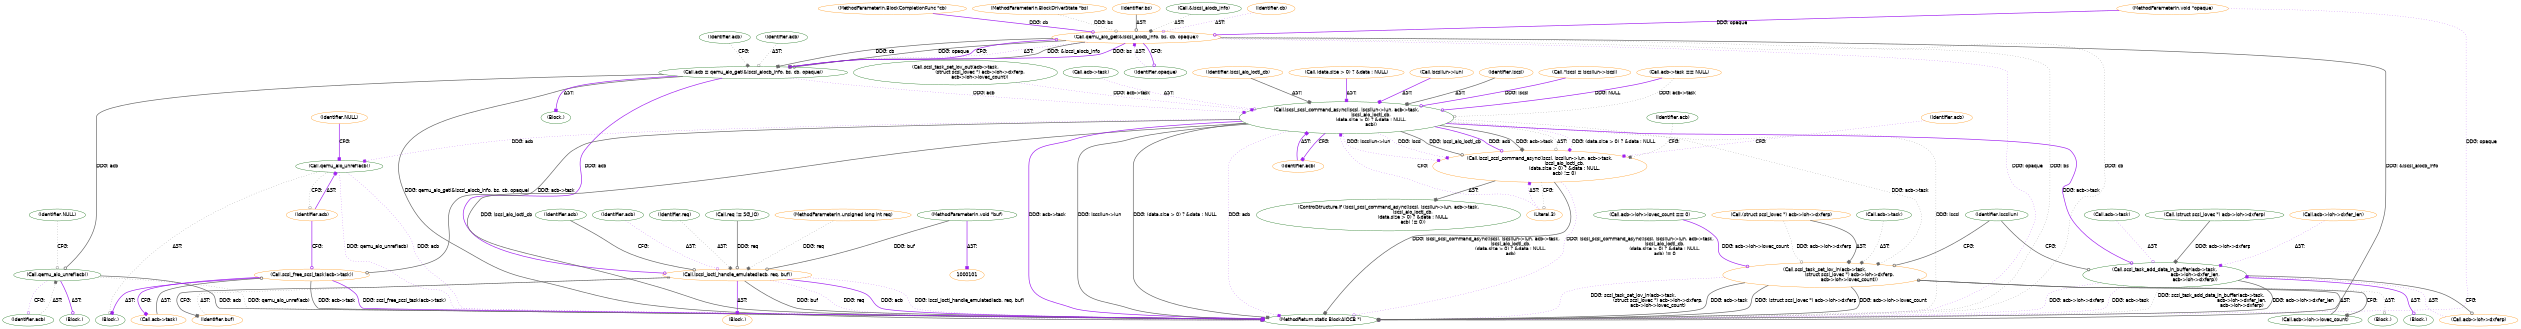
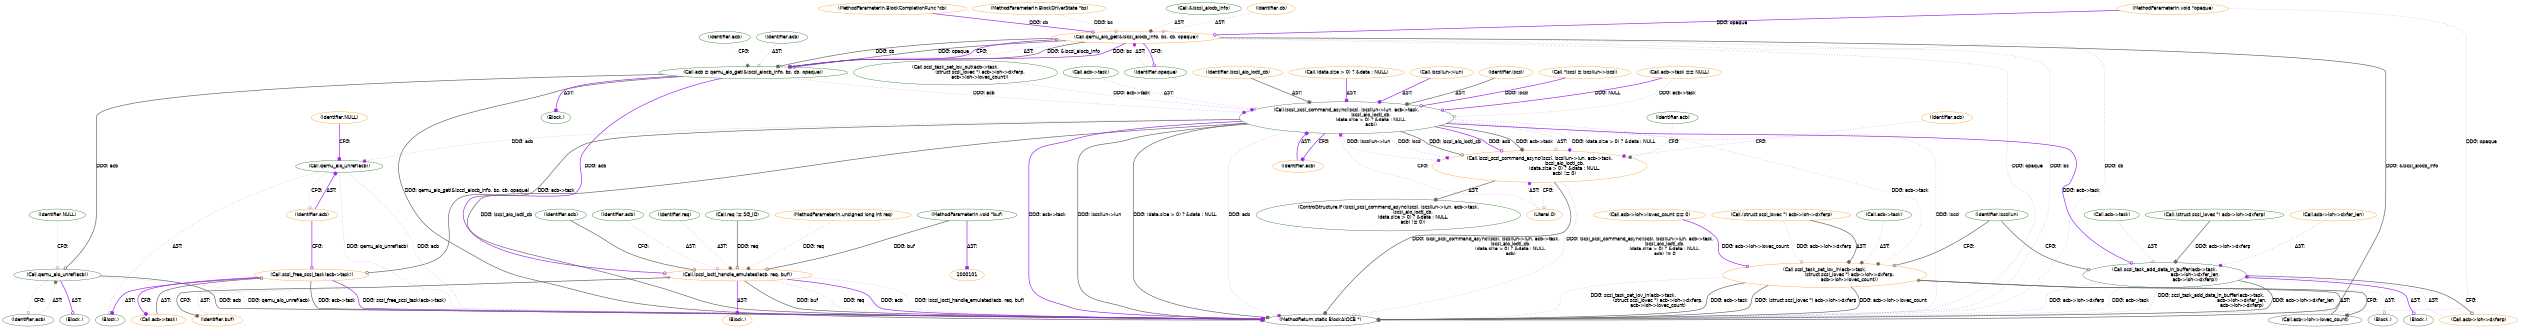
  digraph {
    fontname="DejaVu Sans"
    node [color=darkgreen fontname="DejaVu Sans"]
    edge [arrowhead=odot color=gray40 fontname="DejaVu Sans" style=bold]
    n1 [color=darkorange label="(MethodParameterIn,void *opaque)"]
    n2 [color=darkorange label="(Call,qemu_aio_get(&iscsi_aiocb_info, bs, cb, opaque))"]
    n3 [label="(MethodReturn,static BlockAIOCB *)"]
    n4 [label="(Call,acb = qemu_aio_get(&iscsi_aiocb_info, bs, cb, opaque))"]
    n5 [label="(Identifier,opaque)"]
    n6 [color=darkorange label="(Call,iscsi_ioctl_handle_emulated(acb, req, buf))"]
    n7 [label="(Call,qemu_aio_unref(acb))"]
    n8 [label="(Call,iscsi_scsi_command_async(iscsi, iscsilun->lun, acb->task,\n                                 iscsi_aio_ioctl_cb,\n                                 (data.size > 0) ? &data : NULL,\n                                 acb))"]
    n9 [label="(Block,)"]
    n10 [color=darkorange label="(Block,)"]
    n11 [color=darkorange label="(Identifier,buf)"]
    n12 [label="(Block,)"]
    n13 [label="(Identifier,acb)"]
    n14 [color=darkorange label="(Call,iscsi_scsi_command_async(iscsi, iscsilun->lun, acb->task,\n                                 iscsi_aio_ioctl_cb,\n                                 (data.size > 0) ? &data : NULL,\n                                 acb) != 0)"]
    n15 [color=darkorange label="(Call,scsi_free_scsi_task(acb->task))"]
    n16 [label="(Call,qemu_aio_unref(acb))"]
    n17 [label="(Call,scsi_task_add_data_in_buffer(acb->task,\n                                         acb->ioh->dxfer_len,\n                                         acb->ioh->dxferp))"]
    n18 [color=darkorange label="(Call,scsi_task_set_iov_in(acb->task,\n                                 (struct scsi_iovec *) acb->ioh->dxferp,\n                                 acb->ioh->iovec_count))"]
    n19 [color=darkorange label="(Identifier,acb)"]
-   n20 [color=darkorange label="(Literal,3)"]
+   n20 [color=darkorange label="(Literal,0)"]
    n21 [label="(ControlStructure,if (iscsi_scsi_command_async(iscsi, iscsilun->lun, acb->task,\n                                 iscsi_aio_ioctl_cb,\n                                 (data.size > 0) ? &data : NULL,\n                                 acb) != 0))"]
    n22 [label="(Block,)"]
    n23 [color=darkorange label="(Call,acb->task)"]
    n24 [color=darkorange label="(Identifier,acb)"]
    n25 [label="(Block,)"]
    n26 [color=darkorange label="(Call,acb->ioh->dxferp)"]
    n27 [label="(Call,acb->ioh->iovec_count)"]
    n28 [label="(Block,)"]
    n29 [label="(MethodParameterIn,void *buf)"]
    1000101 [color=darkorange]
    n31 [color=darkorange label="(Identifier,iscsi_aio_ioctl_cb)"]
    n32 [label="(Identifier,iscsilun)"]
    n33 [label="(Call,req != SG_IO)"]
    n34 [color=darkorange label="(Call,(data.size > 0) ? &data : NULL)"]
    n35 [label="(Call,acb->task)"]
-   n36 [label="(Call,acb->ioh->iovec_count == 0)"]
+   n36 [color=darkorange label="(Call,acb->ioh->iovec_count == 0)"]
    n37 [color=darkorange label="(Call,iscsilun->lun)"]
    n38 [label="(Identifier,acb)"]
    n39 [color=darkorange label="(Identifier,iscsi)"]
    n40 [color=darkorange label="(MethodParameterIn,unsigned long int req)"]
    n41 [color=darkorange label="(MethodParameterIn,BlockCompletionFunc *cb)"]
    n42 [label="(Identifier,acb)"]
    n43 [color=darkorange label="(Call,*iscsi = iscsilun->iscsi)"]
    n44 [label="(Identifier,acb)"]
    n45 [color=darkorange label="(Call,(struct scsi_iovec *) acb->ioh->dxferp)"]
    n46 [label="(Identifier,acb)"]
    n47 [color=darkorange label="(Call,acb->task == NULL)"]
    n48 [color=darkorange label="(MethodParameterIn,BlockDriverState *bs)"]
    n49 [color=darkorange label="(Identifier,NULL)"]
    n50 [label="(Identifier,req)"]
-   n51 [color=darkorange label="(Identifier,bs)"]
    n52 [label="(Identifier,acb)"]
    n53 [label="(Call,(struct scsi_iovec *) acb->ioh->dxferp)"]
    n54 [label="(Call,acb->task)"]
    n55 [label="(Call,scsi_task_set_iov_out(acb->task,\n                                 (struct scsi_iovec *) acb->ioh->dxferp,\n                                 acb->ioh->iovec_count))"]
    n56 [color=darkorange label="(Identifier,acb)"]
    n57 [color=darkorange label="(Call,acb->ioh->dxfer_len)"]
    n58 [label="(Call,&iscsi_aiocb_info)"]
    n59 [label="(Call,acb->task)"]
    n60 [color=darkorange label="(Identifier,cb)"]
    n61 [label="(Identifier,NULL)"]
    n1 -> n2 [color=purple label="DDG: opaque"]
    n1 -> n3 [color=purple label="DDG: opaque" style=dotted]
    n2 -> n3 [label="DDG: &iscsi_aiocb_info"]
    n2 -> n3 [arrowhead=box color=purple label="DDG: opaque" style=dotted]
    n2 -> n3 [label="DDG: bs" style=dotted]
    n2 -> n3 [label="DDG: cb" style=dotted]
    n2 -> n4 [color=purple label="AST: " style=dotted]
    n2 -> n4 [arrowhead=box label="DDG: &iscsi_aiocb_info"]
    n2 -> n4 [color=purple label="DDG: bs"]
    n2 -> n4 [arrowhead=box label="DDG: cb"]
    n2 -> n4 [label="DDG: opaque"]
    n2 -> n5 [color=purple label="CFG: "]
    n4 -> n2 [color=purple label="CFG: "]
    n4 -> n3 [arrowhead=box label="DDG: qemu_aio_get(&iscsi_aiocb_info, bs, cb, opaque)"]
    n4 -> n6 [color=purple label="DDG: acb"]
    n4 -> n7 [label="DDG: acb"]
    n4 -> n8 [arrowhead=box color=purple label="DDG: acb" style=dotted]
    n4 -> n9 [arrowhead=box color=purple label="AST: "]
    n5 -> n2 [arrowhead=box color=purple label="AST: " style=dotted]
    n6 -> n3 [label="DDG: buf"]
    n6 -> n3 [arrowhead=box color=purple label="DDG: req" style=dotted]
    n6 -> n3 [arrowhead=box color=purple label="DDG: acb"]
    n6 -> n3 [arrowhead=box color=purple label="DDG: iscsi_ioctl_handle_emulated(acb, req, buf)" style=dotted]
    n6 -> n10 [arrowhead=box color=purple label="AST: "]
    n6 -> n11 [arrowhead=box label="CFG: "]
    n7 -> n3 [label="DDG: acb"]
    n7 -> n3 [arrowhead=box label="DDG: qemu_aio_unref(acb)" style=dotted]
    n7 -> n12 [color=purple label="AST: "]
    n7 -> n13 [color=purple label="CFG: " style=dotted]
    n8 -> n3 [label="DDG: iscsi_aio_ioctl_cb"]
    n8 -> n3 [color=purple label="DDG: acb->task"]
    n8 -> n3 [arrowhead=box label="DDG: iscsilun->lun"]
    n8 -> n3 [arrowhead=box label="DDG: (data.size > 0) ? &data : NULL"]
    n8 -> n3 [arrowhead=box color=purple label="DDG: acb" style=dotted]
    n8 -> n3 [arrowhead=box label="DDG: iscsi" style=dotted]
    n8 -> n14 [label="AST: " style=dotted]
    n8 -> n14 [arrowhead=box color=purple label="DDG: (data.size > 0) ? &data : NULL" style=dotted]
    n8 -> n14 [arrowhead=box color=purple label="DDG: iscsilun->lun" style=dotted]
    n8 -> n14 [arrowhead=box color=purple label="DDG: iscsi" style=dotted]
    n8 -> n14 [label="DDG: iscsi_aio_ioctl_cb"]
    n8 -> n14 [color=purple label="DDG: acb"]
    n8 -> n14 [arrowhead=box label="DDG: acb->task"]
    n8 -> n15 [label="DDG: acb->task"]
    n8 -> n16 [arrowhead=box color=purple label="DDG: acb" style=dotted]
    n8 -> n17 [color=purple label="DDG: acb->task"]
    n8 -> n18 [arrowhead=box label="DDG: acb->task" style=dotted]
    n8 -> n19 [arrowhead=box color=purple label="CFG: "]
    n11 -> n6 [label="AST: " style=dotted]
    n13 -> n7 [arrowhead=box label="AST: " style=dotted]
    n14 -> n3 [arrowhead=box label="DDG: iscsi_scsi_command_async(iscsi, iscsilun->lun, acb->task,\n                                 iscsi_aio_ioctl_cb,\n                                 (data.size > 0) ? &data : NULL,\n                                 acb)"]
    n14 -> n3 [color=purple label="DDG: iscsi_scsi_command_async(iscsi, iscsilun->lun, acb->task,\n                                 iscsi_aio_ioctl_cb,\n                                 (data.size > 0) ? &data : NULL,\n                                 acb) != 0" style=dotted]
    n14 -> n20 [label="CFG: " style=dotted]
    n14 -> n21 [arrowhead=box label="AST: "]
    n15 -> n3 [arrowhead=box label="DDG: acb->task"]
    n15 -> n3 [arrowhead=box color=purple label="DDG: scsi_free_scsi_task(acb->task)"]
    n15 -> n22 [arrowhead=box color=purple label="AST: "]
    n15 -> n23 [arrowhead=box color=purple label="CFG: "]
    n16 -> n3 [arrowhead=box color=purple label="DDG: acb" style=dotted]
    n16 -> n3 [arrowhead=box color=purple label="DDG: qemu_aio_unref(acb)" style=dotted]
    n16 -> n22 [label="AST: " style=dotted]
    n16 -> n24 [label="CFG: " style=dotted]
    n17 -> n3 [color=purple label="DDG: acb->ioh->dxferp" style=dotted]
    n17 -> n3 [color=purple label="DDG: acb->task" style=dotted]
    n17 -> n3 [label="DDG: scsi_task_add_data_in_buffer(acb->task,\n                                         acb->ioh->dxfer_len,\n                                         acb->ioh->dxferp)" style=dotted]
    n17 -> n3 [arrowhead=box label="DDG: acb->ioh->dxfer_len"]
    n17 -> n25 [color=purple label="AST: "]
    n17 -> n26 [label="CFG: "]
    n18 -> n3 [color=purple label="DDG: scsi_task_set_iov_in(acb->task,\n                                 (struct scsi_iovec *) acb->ioh->dxferp,\n                                 acb->ioh->iovec_count)" style=dotted]
    n18 -> n3 [label="DDG: acb->task"]
    n18 -> n3 [arrowhead=box label="DDG: (struct scsi_iovec *) acb->ioh->dxferp"]
    n18 -> n3 [label="DDG: acb->ioh->iovec_count"]
    n18 -> n27 [arrowhead=box label="CFG: "]
    n18 -> n28 [label="AST: " style=dotted]
    n19 -> n8 [arrowhead=box color=purple label="AST: "]
    n20 -> n8 [arrowhead=box color=purple label="CFG: " style=dotted]
    n20 -> n14 [arrowhead=box color=purple label="AST: " style=dotted]
    n23 -> n15 [label="AST: "]
    n24 -> n15 [color=purple label="CFG: "]
    n24 -> n16 [arrowhead=box color=purple label="AST: "]
    n26 -> n17 [arrowhead=box color=purple label="AST: " style=dotted]
    n27 -> n18 [label="AST: "]
    n29 -> n6 [label="DDG: buf"]
    n29 -> 1000101 [arrowhead=box color=purple label="AST: "]
    n31 -> n8 [arrowhead=box label="AST: "]
    n32 -> n17 [label="CFG: "]
    n32 -> n18 [label="CFG: "]
    n33 -> n6 [label="DDG: req"]
    n34 -> n8 [arrowhead=box color=purple label="AST: "]
    n35 -> n17 [color=purple label="AST: " style=dotted]
    n36 -> n18 [color=purple label="DDG: acb->ioh->iovec_count"]
    n37 -> n8 [arrowhead=box color=purple label="AST: "]
    n38 -> n4 [arrowhead=box label="CFG: " style=dotted]
    n39 -> n8 [arrowhead=box label="AST: "]
    n40 -> n6 [arrowhead=box label="DDG: req" style=dotted]
    n41 -> n2 [color=purple label="DDG: cb"]
    n42 -> n6 [label="CFG: "]
    n43 -> n8 [color=purple label="DDG: iscsi"]
    n44 -> n6 [color=purple label="AST: " style=dotted]
    n45 -> n18 [arrowhead=box label="AST: "]
    n45 -> n18 [label="DDG: acb->ioh->dxferp" style=dotted]
    n46 -> n14 [arrowhead=box label="CFG: " style=dotted]
    n47 -> n8 [label="DDG: acb->task" style=dotted]
    n47 -> n8 [color=purple label="DDG: NULL"]
    n48 -> n2 [label="DDG: bs" style=dotted]
    n49 -> n16 [arrowhead=box color=purple label="CFG: "]
    n50 -> n6 [arrowhead=box label="AST: " style=dotted]
-   n51 -> n2 [label="AST: "]
    n52 -> n4 [label="AST: " style=dotted]
    n53 -> n17 [arrowhead=box label="DDG: acb->ioh->dxferp"]
    n54 -> n18 [arrowhead=box label="AST: " style=dotted]
    n55 -> n8 [arrowhead=box color=purple label="DDG: acb->task" style=dotted]
    n56 -> n14 [arrowhead=box color=purple label="CFG: " style=dotted]
    n57 -> n17 [arrowhead=box color=purple label="AST: " style=dotted]
    n58 -> n2 [arrowhead=box label="AST: " style=dotted]
    n59 -> n8 [color=purple label="AST: " style=dotted]
    n60 -> n2 [color=purple label="AST: " style=dotted]
    n61 -> n7 [label="CFG: " style=dotted]
  }
